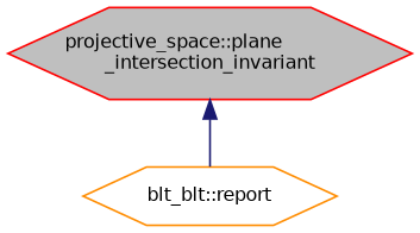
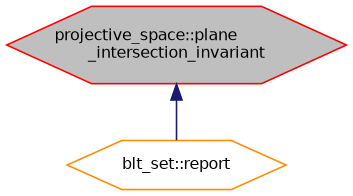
  digraph {
    rankdir=TB
    node [fontname=Helvetica fontsize=10 shape=hexagon style=filled]
    n1 [color=red fillcolor=grey75 fontcolor=black height=0.2 label="projective_space::plane\l_intersection_invariant" width=0.4]
-   n2 [color=darkorange fillcolor=white height=0.2 label="blt_blt::report" width=0.4]
+   n2 [color=darkorange fillcolor=white height=0.2 label="blt_set::report" width=0.4]
    n1 -> n2 [color=midnightblue dir=back fontname=Helvetica fontsize=10 labelfontname=Helvetica labelfontsize=10 style=solid]
  }
